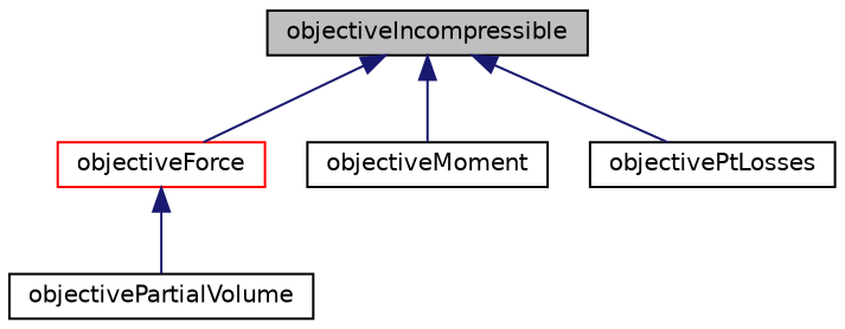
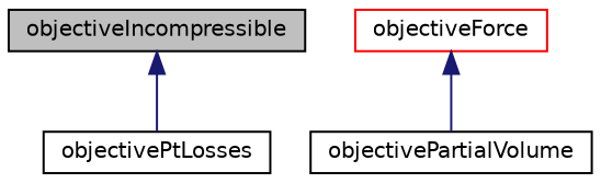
  digraph {
    node [color=black fontname=Helvetica fontsize=10 shape=record]
    edge [color=midnightblue dir=back fontname=Helvetica fontsize=10 labelfontname=Helvetica labelfontsize=10 style=solid]
    n1 [fillcolor=grey75 fontcolor=black height=0.2 label=objectiveIncompressible style=filled width=0.4]
    n2 [color=red height=0.2 label=objectiveForce width=0.4]
-   n3 [height=0.2 label=objectiveMoment width=0.4]
    n4 [height=0.2 label=objectivePtLosses width=0.4]
    n5 [height=0.2 label=objectivePartialVolume width=0.4]
-   n1 -> n2
-   n1 -> n3
    n1 -> n4
    n2 -> n5
  }
